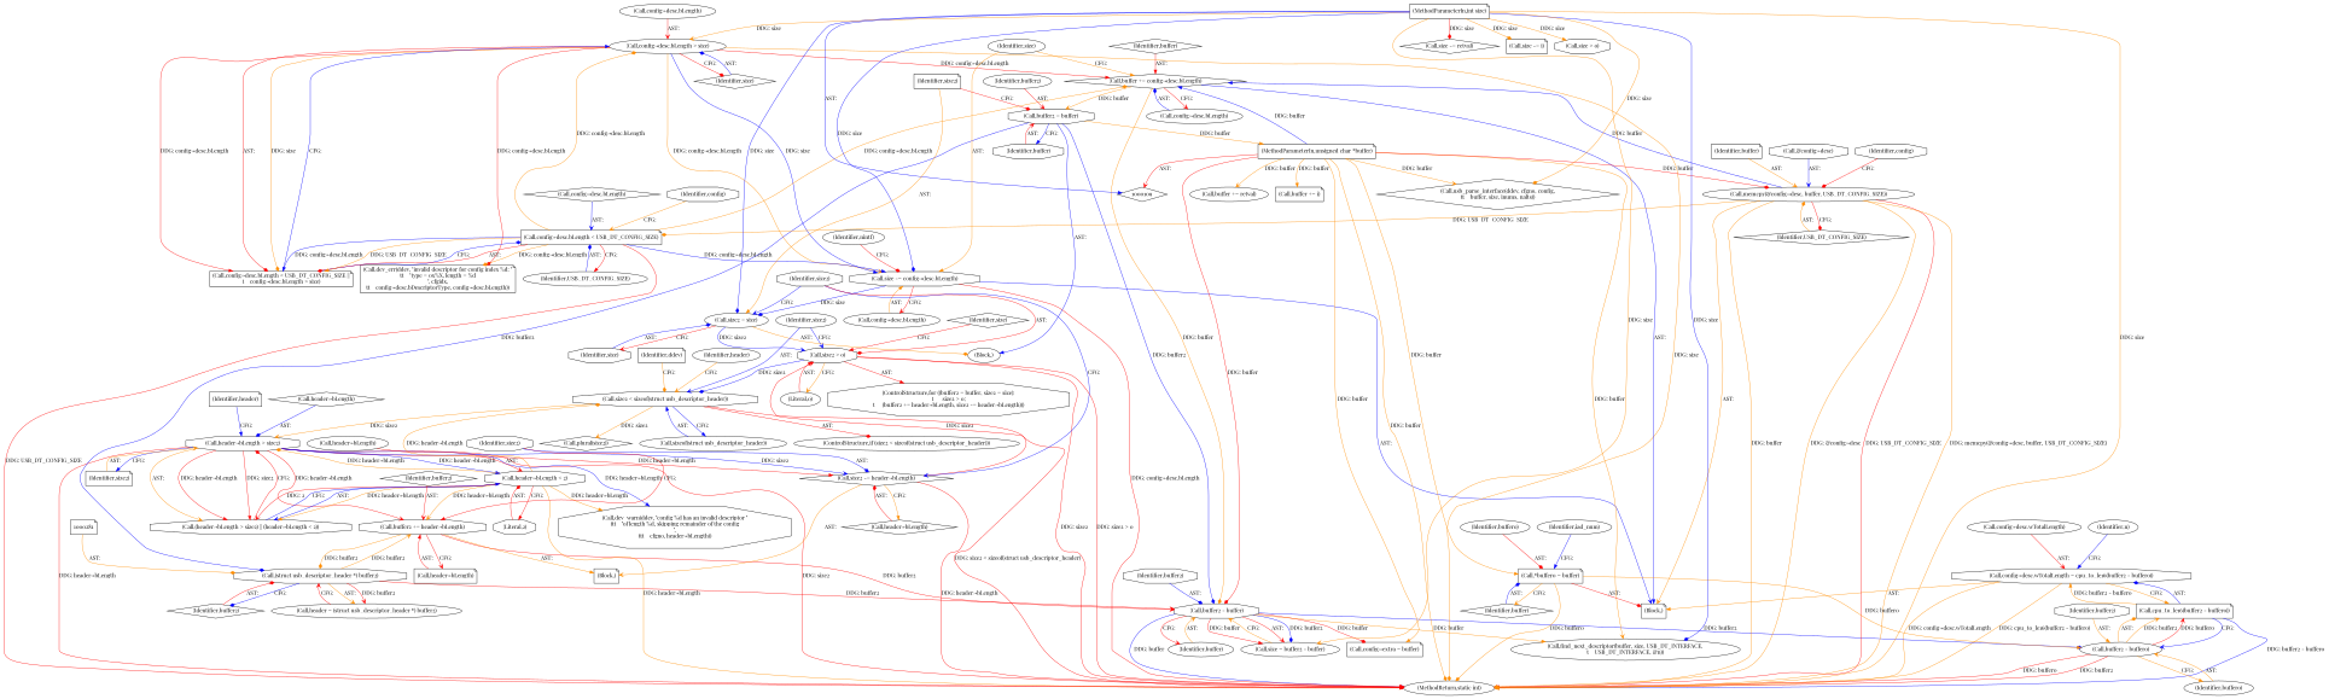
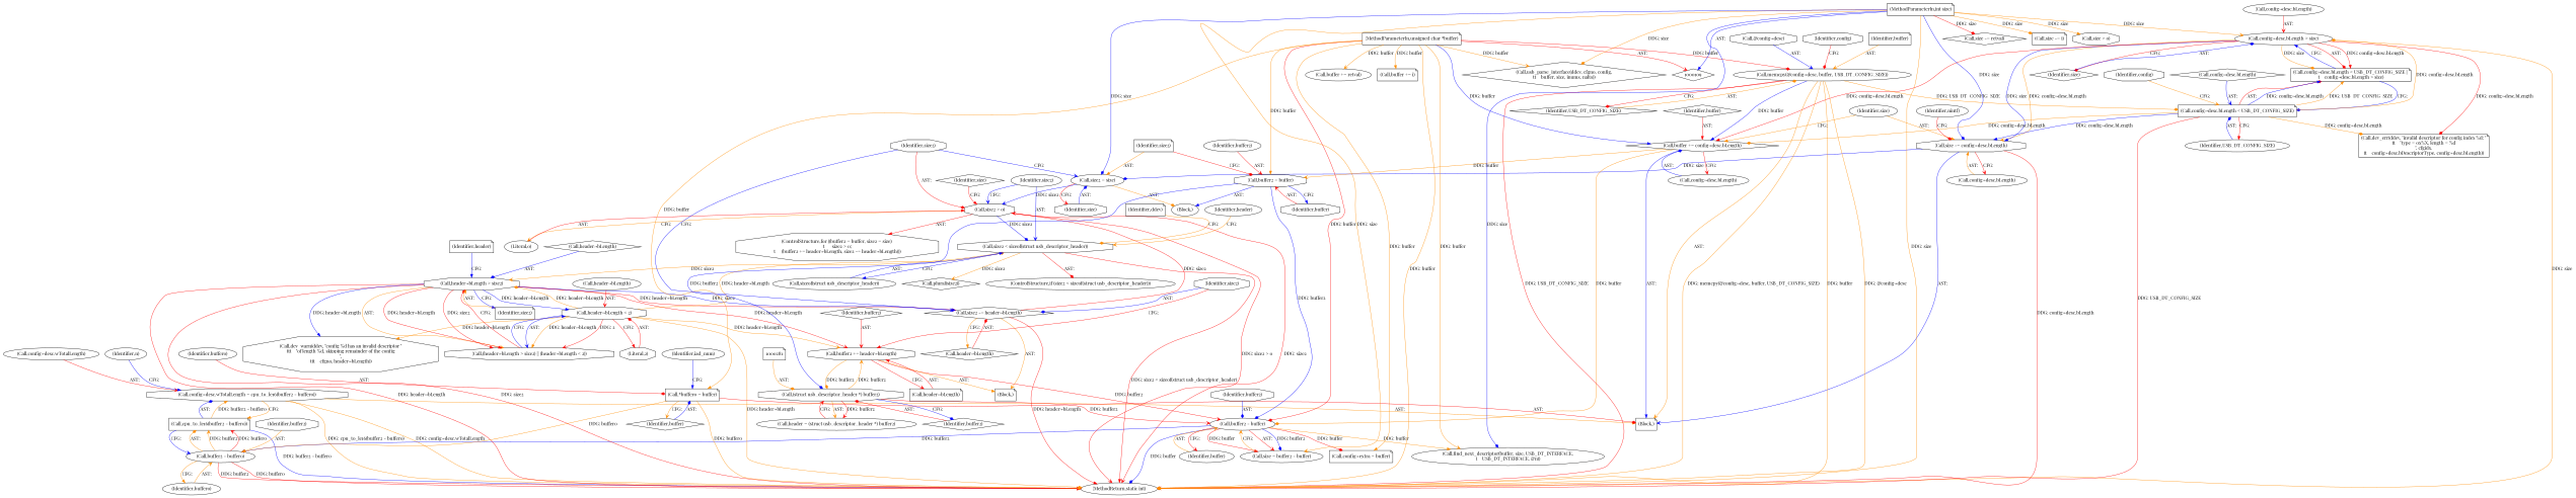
  digraph {
    fontname="Playfair Display"
    node [fontname="Playfair Display" shape=ellipse]
    edge [arrowhead=diamond color=darkorange fontname="Playfair Display"]
    n1 [label="(Call,config->desc.wTotalLength = cpu_to_le16(buffer2 - buffer0))" shape=octagon]
    n2 [label="(Call,cpu_to_le16(buffer2 - buffer0))" shape=note]
    n3 [label="(MethodReturn,static int)"]
    n4 [label="(Block,)" shape=note]
    n5 [label="(Call,buffer2 - buffer0)"]
    n6 [label="(Identifier,buffer0)"]
-   n7 [label="(Call,buffer2 - buffer)" shape=octagon]
+   n7 [label="(Call,buffer2 - buffer)"]
    n8 [label="(Identifier,buffer)"]
    n9 [label="(Call,size = buffer2 - buffer)"]
    n10 [label="(Call,config->extra = buffer)" shape=note]
    n11 [label="(Call,find_next_descriptor(buffer, size, USB_DT_INTERFACE,\n\t    USB_DT_INTERFACE, &n))"]
    n12 [label="(Call,(struct usb_descriptor_header *) buffer2)" shape=octagon]
    n13 [label="(Call,buffer2 += header->bLength)" shape=octagon]
    n14 [label="(Identifier,buffer2)" shape=diamond]
    n15 [label="(Call,header = (struct usb_descriptor_header *) buffer2)"]
    n16 [label="(Block,)" shape=note]
    n17 [label="(Call,header->bLength)" shape=note]
    n18 [label="(Call,header->bLength > size2)" shape=octagon]
    n19 [label="(Call,header->bLength < 2)" shape=octagon]
    n20 [label="(Call,size2 -= header->bLength)" shape=diamond]
    n21 [label="(Call,dev_warn(ddev, \"config %d has an invalid descriptor \"\n\t\t\t    \"of length %d, skipping remainder of the config\n\",\n\t\t\t    cfgno, header->bLength))" shape=octagon]
    n22 [label="(Call,(header->bLength > size2) || (header->bLength < 2))" shape=octagon]
    n23 [label="(Identifier,size2)" shape=note]
    n24 [label="(Literal,2)" shape=octagon]
    n25 [label="(Call,size2 < sizeof(struct usb_descriptor_header))" shape=octagon]
    n26 [label="(Call,size2 > 0)" shape=octagon]
    n27 [label="(Call,header->bLength)" shape=diamond]
    n28 [label="(Call,sizeof(struct usb_descriptor_header))"]
    n29 [label="(Call,plural(size2))" shape=diamond]
    n30 [label="(ControlStructure,if (size2 < sizeof(struct usb_descriptor_header)))"]
    n31 [label="(Literal,0)"]
    n32 [label="(ControlStructure,for ((buffer2 = buffer, size2 = size);\n\t      size2 > 0;\n\t     (buffer2 += header->bLength, size2 -= header->bLength)))" shape=octagon]
    n33 [label="(Call,size2 = size)"]
    n34 [label="(Identifier,size)" shape=octagon]
    n35 [label="(Block,)"]
    n36 [label="(Call,size -= config->desc.bLength)" shape=octagon]
    n37 [label="(Call,config->desc.bLength)"]
    n38 [label="(Call,config->desc.bLength > size)"]
    n39 [label="(Call,buffer += config->desc.bLength)" shape=diamond]
    n40 [label="(Call,dev_err(ddev, \"invalid descriptor for config index %d: \"\n\t\t    \"type = 0x%X, length = %d\n\", cfgidx,\n\t\t    config->desc.bDescriptorType, config->desc.bLength))" shape=note]
    n41 [label="(Call,config->desc.bLength < USB_DT_CONFIG_SIZE ||\n\t    config->desc.bLength > size)" shape=note]
    n42 [label="(Identifier,size)" shape=diamond]
    n43 [label="(Call,buffer2 = buffer)" shape=octagon]
    n44 [label="(Call,config->desc.bLength)"]
    n45 [label="(Call,config->desc.bLength < USB_DT_CONFIG_SIZE)" shape=note]
    n46 [label="(Identifier,USB_DT_CONFIG_SIZE)"]
    n47 [label="(Call,memcpy(&config->desc, buffer, USB_DT_CONFIG_SIZE))"]
    n48 [label="(Identifier,USB_DT_CONFIG_SIZE)" shape=diamond]
    n49 [label="(MethodParameterIn,unsigned char *buffer)" shape=note]
    n50 [label="(Call,*buffer0 = buffer)" shape=note]
    n51 [label="(Call,buffer += retval)"]
    n52 [label="(Call,buffer += i)" shape=note]
    n53 [label="(Call,usb_parse_interface(ddev, cfgno, config,\n\t\t    buffer, size, inums, nalts))" shape=diamond]
    1000109 [shape=diamond]
    n55 [label="(Identifier,buffer)" shape=octagon]
    n56 [label="(Identifier,buffer)" shape=diamond]
    n57 [label="(MethodParameterIn,int size)" shape=note]
    n58 [label="(Call,size -= retval)" shape=diamond]
    n59 [label="(Call,size -= i)" shape=note]
    n60 [label="(Call,size > 0)" shape=octagon]
    n61 [label="(Identifier,buffer0)"]
    n62 [label="(Identifier,buffer)" shape=diamond]
    n63 [label="(Identifier,config)" shape=octagon]
    n64 [label="(Identifier,buffer)" shape=note]
    n65 [label="(Identifier,size)"]
    n66 [label="(Identifier,size2)"]
    n67 [label="(Identifier,iad_num)"]
    n68 [label="(Identifier,size)" shape=diamond]
    n69 [label="(Identifier,buffer2)" shape=octagon]
    n70 [label="(Identifier,buffer2)" shape=octagon]
    n71 [label="(Call,&config->desc)" shape=octagon]
    n72 [label="(Call,config->desc.wTotalLength)"]
    n73 [label="(Identifier,buffer2)"]
    n74 [label="(Identifier,n)"]
    n75 [label="(Identifier,ddev)" shape=note]
    n76 [label="(Identifier,config)" shape=octagon]
    n77 [label="(Identifier,size2)" shape=octagon]
    n78 [label="(Identifier,size2)" shape=octagon]
    n79 [label="(Identifier,header)"]
    n80 [label="(Call,config->desc.bLength)" shape=diamond]
    n81 [label="(Call,header->bLength)" shape=diamond]
    n82 [label="(Identifier,nintf)"]
    n83 [label="(Call,header->bLength)"]
    n84 [label="(Call,config->desc.bLength)"]
    n85 [label="(Identifier,header)" shape=note]
    n86 [label="(Identifier,buffer2)" shape=diamond]
    n87 [label="(Identifier,size2)" shape=note]
    1000281 [shape=note]
    n1 -> n2 [arrowhead=normal label="CFG: "]
    n1 -> n3 [label="DDG: cpu_to_le16(buffer2 - buffer0)"]
    n1 -> n3 [arrowhead=vee label="DDG: config->desc.wTotalLength"]
    n1 -> n4 [arrowhead=normal label="AST: "]
    n2 -> n1 [color=blue label="AST: "]
    n2 -> n1 [arrowhead=normal label="DDG: buffer2 - buffer0"]
    n2 -> n3 [arrowhead=normal color=blue label="DDG: buffer2 - buffer0"]
    n2 -> n5 [arrowhead=vee color=blue label="CFG: "]
    n5 -> n2 [label="AST: "]
    n5 -> n2 [arrowhead=vee label="DDG: buffer2"]
    n5 -> n2 [arrowhead=vee color=red label="DDG: buffer0"]
    n5 -> n3 [arrowhead=normal color=red label="DDG: buffer2"]
    n5 -> n3 [arrowhead=vee color=red label="DDG: buffer0"]
    n5 -> n6 [arrowhead=normal label="CFG: "]
    n6 -> n5 [arrowhead=vee label="AST: "]
    n7 -> n3 [color=blue label="DDG: buffer"]
    n7 -> n5 [color=blue label="DDG: buffer2"]
    n7 -> n8 [arrowhead=vee color=red label="CFG: "]
    n7 -> n9 [arrowhead=vee color=red label="AST: "]
    n7 -> n9 [color=blue label="DDG: buffer2"]
    n7 -> n9 [arrowhead=normal color=red label="DDG: buffer"]
    n7 -> n10 [color=red label="DDG: buffer"]
    n7 -> n11 [arrowhead=normal label="DDG: buffer"]
    n8 -> n7 [arrowhead=vee label="AST: "]
    n9 -> n7 [arrowhead=vee label="CFG: "]
    n12 -> n7 [arrowhead=vee color=red label="DDG: buffer2"]
    n12 -> n13 [arrowhead=vee label="DDG: buffer2"]
    n12 -> n14 [color=blue label="CFG: "]
    n12 -> n15 [arrowhead=vee label="AST: "]
    n12 -> n15 [arrowhead=vee color=red label="DDG: buffer2"]
    n13 -> n7 [arrowhead=vee color=red label="DDG: buffer2"]
    n13 -> n12 [label="DDG: buffer2"]
    n13 -> n16 [arrowhead=normal label="AST: "]
    n13 -> n17 [arrowhead=vee color=red label="CFG: "]
    n14 -> n12 [color=red label="AST: "]
    n15 -> n12 [arrowhead=vee color=red label="CFG: "]
    n17 -> n13 [arrowhead=normal color=red label="AST: "]
    n18 -> n3 [arrowhead=normal color=red label="DDG: header->bLength"]
    n18 -> n3 [arrowhead=normal color=red label="DDG: size2"]
    n18 -> n13 [arrowhead=vee color=red label="DDG: header->bLength"]
    n18 -> n19 [arrowhead=normal color=blue label="DDG: header->bLength"]
    n18 -> n20 [arrowhead=normal color=red label="DDG: header->bLength"]
    n18 -> n20 [arrowhead=vee color=blue label="DDG: size2"]
    n18 -> n21 [arrowhead=normal color=blue label="DDG: header->bLength"]
    n18 -> n22 [arrowhead=vee label="AST: "]
    n18 -> n22 [arrowhead=normal color=red label="DDG: header->bLength"]
    n18 -> n22 [arrowhead=normal color=red label="DDG: size2"]
    n18 -> n23 [arrowhead=normal color=blue label="CFG: "]
    n19 -> n3 [arrowhead=normal label="DDG: header->bLength"]
    n19 -> n13 [arrowhead=vee label="DDG: header->bLength"]
    n19 -> n18 [label="DDG: header->bLength"]
    n19 -> n21 [arrowhead=normal label="DDG: header->bLength"]
    n19 -> n22 [arrowhead=vee color=blue label="AST: "]
    n19 -> n22 [arrowhead=normal label="DDG: header->bLength"]
    n19 -> n22 [arrowhead=vee color=red label="DDG: 2"]
    n19 -> n24 [arrowhead=normal color=red label="CFG: "]
    n19 -> n25 [label="DDG: header->bLength"]
    n20 -> n3 [arrowhead=normal color=red label="DDG: header->bLength"]
    n20 -> n16 [arrowhead=vee label="AST: "]
    n20 -> n26 [arrowhead=vee color=red label="DDG: size2"]
    n20 -> n27 [arrowhead=normal label="CFG: "]
    n22 -> n18 [color=red label="CFG: "]
    n22 -> n19 [arrowhead=normal color=blue label="CFG: "]
    n23 -> n18 [arrowhead=vee label="AST: "]
    n24 -> n19 [color=red label="AST: "]
    n25 -> n3 [arrowhead=normal color=red label="DDG: size2 < sizeof(struct usb_descriptor_header)"]
    n25 -> n18 [arrowhead=vee label="DDG: size2"]
    n25 -> n28 [arrowhead=normal color=blue label="CFG: "]
    n25 -> n29 [arrowhead=vee label="DDG: size2"]
    n25 -> n30 [color=red label="AST: "]
    n26 -> n3 [arrowhead=vee color=red label="DDG: size2"]
    n26 -> n3 [arrowhead=vee color=red label="DDG: size2 > 0"]
    n26 -> n25 [color=blue label="DDG: size2"]
    n26 -> n31 [arrowhead=vee label="CFG: "]
    n26 -> n32 [arrowhead=normal color=red label="AST: "]
    n27 -> n20 [color=red label="AST: "]
    n28 -> n25 [arrowhead=normal color=blue label="AST: "]
    n31 -> n26 [arrowhead=normal color=red label="AST: "]
    n33 -> n26 [arrowhead=vee color=blue label="DDG: size2"]
    n33 -> n34 [arrowhead=vee color=red label="CFG: "]
    n33 -> n35 [label="AST: "]
    n34 -> n33 [color=blue label="AST: "]
    n36 -> n3 [arrowhead=vee color=red label="DDG: config->desc.bLength"]
    n36 -> n4 [arrowhead=vee color=blue label="AST: "]
    n36 -> n33 [color=blue label="DDG: size"]
    n36 -> n37 [arrowhead=vee color=red label="CFG: "]
    n37 -> n36 [arrowhead=normal label="AST: "]
    n38 -> n3 [label="DDG: size"]
    n38 -> n36 [arrowhead=vee label="DDG: config->desc.bLength"]
    n38 -> n36 [arrowhead=normal color=blue label="DDG: size"]
    n38 -> n39 [arrowhead=normal color=red label="DDG: config->desc.bLength"]
    n38 -> n40 [color=red label="DDG: config->desc.bLength"]
    n38 -> n41 [color=red label="AST: "]
    n38 -> n41 [arrowhead=normal color=red label="DDG: config->desc.bLength"]
    n38 -> n41 [label="DDG: size"]
    n38 -> n42 [color=red label="CFG: "]
    n39 -> n4 [arrowhead=normal color=blue label="AST: "]
    n39 -> n7 [label="DDG: buffer"]
    n39 -> n43 [arrowhead=vee label="DDG: buffer"]
    n39 -> n44 [arrowhead=vee color=red label="CFG: "]
    n41 -> n38 [arrowhead=normal color=blue label="CFG: "]
    n41 -> n45 [color=blue label="CFG: "]
    n42 -> n38 [color=blue label="AST: "]
    n43 -> n7 [color=blue label="DDG: buffer2"]
    n43 -> n12 [color=blue label="DDG: buffer2"]
    n43 -> n35 [arrowhead=normal color=blue label="AST: "]
    n43 -> n55 [arrowhead=normal color=blue label="CFG: "]
    n44 -> n39 [color=blue label="AST: "]
    n45 -> n3 [color=red label="DDG: USB_DT_CONFIG_SIZE"]
    n45 -> n36 [arrowhead=normal color=blue label="DDG: config->desc.bLength"]
    n45 -> n38 [label="DDG: config->desc.bLength"]
    n45 -> n39 [label="DDG: config->desc.bLength"]
    n45 -> n40 [label="DDG: config->desc.bLength"]
    n45 -> n41 [color=red label="AST: "]
    n45 -> n41 [arrowhead=normal color=blue label="DDG: config->desc.bLength"]
    n45 -> n41 [arrowhead=normal label="DDG: USB_DT_CONFIG_SIZE"]
    n45 -> n46 [arrowhead=normal color=red label="CFG: "]
    n46 -> n45 [color=blue label="AST: "]
    n47 -> n3 [color=red label="DDG: USB_DT_CONFIG_SIZE"]
    n47 -> n3 [arrowhead=normal label="DDG: memcpy(&config->desc, buffer, USB_DT_CONFIG_SIZE)"]
    n47 -> n3 [label="DDG: buffer"]
    n47 -> n3 [label="DDG: &config->desc"]
    n47 -> n4 [arrowhead=vee label="AST: "]
    n47 -> n39 [arrowhead=normal color=blue label="DDG: buffer"]
    n47 -> n45 [label="DDG: USB_DT_CONFIG_SIZE"]
    n47 -> n48 [color=red label="CFG: "]
    n48 -> n47 [label="AST: "]
    n49 -> n3 [label="DDG: buffer"]
    n49 -> n7 [color=red label="DDG: buffer"]
    n49 -> n10 [arrowhead=normal label="DDG: buffer"]
    n49 -> n11 [arrowhead=vee label="DDG: buffer"]
    n49 -> n39 [arrowhead=normal color=blue label="DDG: buffer"]
-   n43 -> n49 [arrowhead=normal label="DDG: buffer"]
+   n49 -> n43 [arrowhead=normal label="DDG: buffer"]
    n49 -> n47 [color=red label="DDG: buffer"]
    n49 -> n50 [arrowhead=normal label="DDG: buffer"]
    n49 -> n51 [arrowhead=vee label="DDG: buffer"]
    n49 -> n52 [arrowhead=normal label="DDG: buffer"]
    n49 -> n53 [arrowhead=vee label="DDG: buffer"]
    n49 -> 1000109 [arrowhead=vee color=red label="AST: "]
    n50 -> n3 [label="DDG: buffer0"]
    n50 -> n4 [color=red label="AST: "]
    n50 -> n5 [arrowhead=normal label="DDG: buffer0"]
    n50 -> n56 [arrowhead=vee label="CFG: "]
    n55 -> n43 [arrowhead=vee color=red label="AST: "]
    n56 -> n50 [color=blue label="AST: "]
    n57 -> n3 [arrowhead=normal label="DDG: size"]
    n57 -> n9 [arrowhead=vee label="DDG: size"]
    n57 -> n11 [color=blue label="DDG: size"]
    n57 -> n33 [color=blue label="DDG: size"]
    n57 -> n36 [color=blue label="DDG: size"]
    n57 -> n38 [arrowhead=vee label="DDG: size"]
    n57 -> n53 [label="DDG: size"]
    n57 -> 1000109 [arrowhead=normal color=blue label="AST: "]
    n57 -> n58 [color=red label="DDG: size"]
    n57 -> n59 [label="DDG: size"]
    n57 -> n60 [arrowhead=normal label="DDG: size"]
    n61 -> n50 [color=red label="AST: "]
    n62 -> n39 [arrowhead=normal color=red label="AST: "]
    n63 -> n45 [arrowhead=vee label="CFG: "]
    n64 -> n47 [arrowhead=vee label="AST: "]
    n65 -> n36 [arrowhead=normal label="AST: "]
    n65 -> n39 [arrowhead=normal label="CFG: "]
    n66 -> n25 [arrowhead=vee color=blue label="AST: "]
    n66 -> n26 [arrowhead=vee color=blue label="CFG: "]
    n67 -> n50 [arrowhead=normal color=blue label="CFG: "]
    n68 -> n26 [arrowhead=normal color=red label="CFG: "]
    n69 -> n7 [color=blue label="AST: "]
    n70 -> n5 [arrowhead=normal label="AST: "]
    n71 -> n47 [arrowhead=vee color=blue label="AST: "]
    n72 -> n1 [arrowhead=vee color=red label="AST: "]
    n73 -> n43 [arrowhead=vee color=red label="AST: "]
    n74 -> n1 [arrowhead=normal color=blue label="CFG: "]
    n75 -> n25 [label="CFG: "]
    n76 -> n47 [color=red label="CFG: "]
    n77 -> n13 [arrowhead=normal color=red label="CFG: "]
    n77 -> n20 [color=blue label="AST: "]
    n78 -> n20 [arrowhead=vee color=blue label="CFG: "]
    n78 -> n26 [color=red label="AST: "]
    n78 -> n33 [arrowhead=vee color=blue label="CFG: "]
    n79 -> n25 [arrowhead=vee label="CFG: "]
    n80 -> n45 [arrowhead=vee color=blue label="AST: "]
    n81 -> n18 [color=blue label="AST: "]
    n82 -> n36 [color=red label="CFG: "]
    n83 -> n19 [arrowhead=vee color=red label="AST: "]
    n84 -> n38 [arrowhead=vee color=red label="AST: "]
    n85 -> n18 [arrowhead=normal color=blue label="CFG: "]
    n86 -> n13 [arrowhead=vee color=red label="AST: "]
    n87 -> n33 [arrowhead=normal label="AST: "]
    n87 -> n43 [color=red label="CFG: "]
    1000281 -> n12 [label="AST: "]
  }
